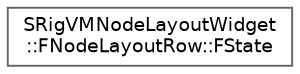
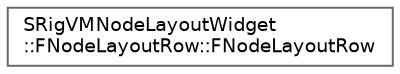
  digraph {
    rankdir=LR
-   n1 [color=grey40 fillcolor=white fontname=Helvetica fontsize=10 height=0.2 label="SRigVMNodeLayoutWidget\l::FNodeLayoutRow::FState" shape=box style=filled width=0.4]
+   n1 [color=grey40 fillcolor=white fontname=Helvetica fontsize=10 height=0.2 label="SRigVMNodeLayoutWidget\l::FNodeLayoutRow::FNodeLayoutRow" shape=box style=filled width=0.4]
  }
